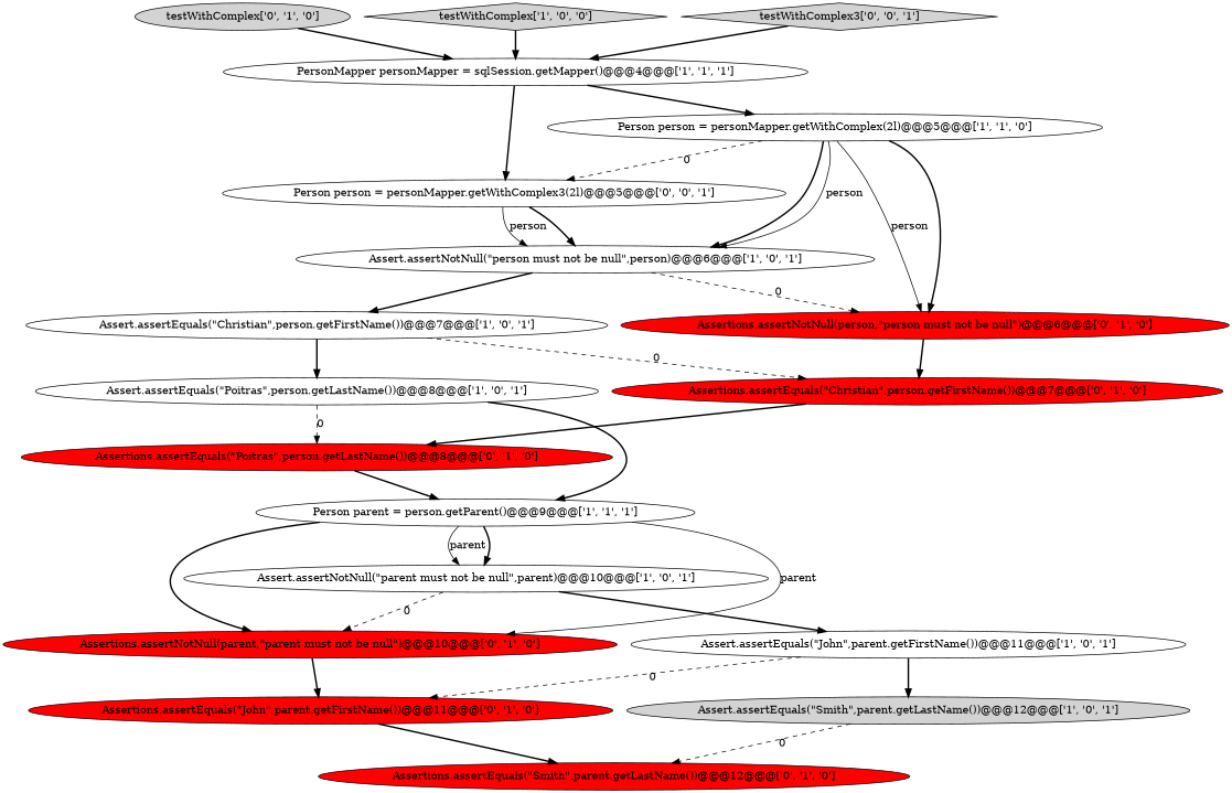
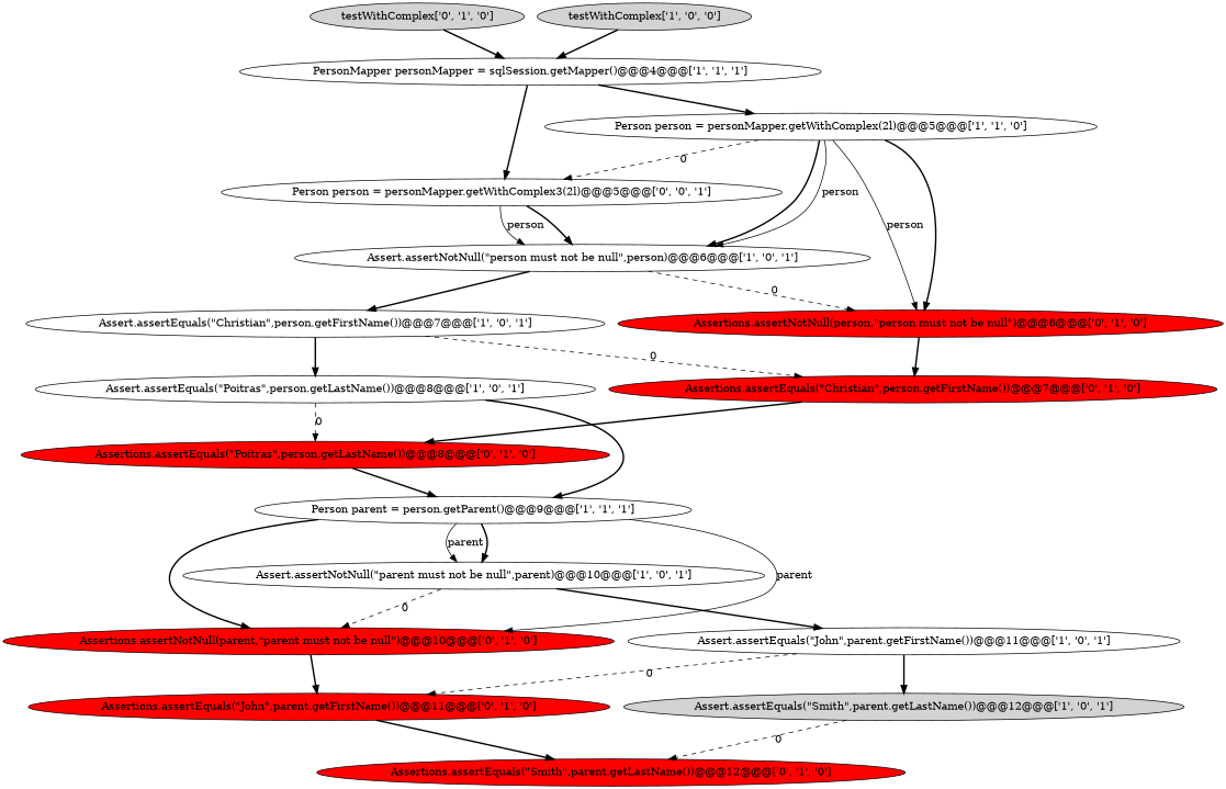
  digraph {
    fontname="DejaVu Serif"
    node [fillcolor=white fontname="DejaVu Serif" shape=ellipse style=filled]
    edge [fontname="DejaVu Serif" style=bold]
    n1 [label="Person person = personMapper.getWithComplex3(2l)@@@5@@@['0', '0', '1']"]
    n2 [label="Assert.assertNotNull(\"person must not be null\",person)@@@6@@@['1', '0', '1']"]
    n3 [fillcolor=red label="Assertions.assertNotNull(person,\"person must not be null\")@@@6@@@['0', '1', '0']"]
    n4 [label="Assert.assertEquals(\"Christian\",person.getFirstName())@@@7@@@['1', '0', '1']"]
    n5 [label="Person person = personMapper.getWithComplex(2l)@@@5@@@['1', '1', '0']"]
    n6 [fillcolor=red label="Assertions.assertEquals(\"Christian\",person.getFirstName())@@@7@@@['0', '1', '0']"]
    n7 [fillcolor=red label="Assertions.assertEquals(\"Poitras\",person.getLastName())@@@8@@@['0', '1', '0']"]
    n8 [label="Person parent = person.getParent()@@@9@@@['1', '1', '1']"]
    n9 [fillcolor=lightgray label="testWithComplex['0', '1', '0']"]
    n10 [label="PersonMapper personMapper = sqlSession.getMapper()@@@4@@@['1', '1', '1']"]
    n11 [fillcolor=red label="Assertions.assertNotNull(parent,\"parent must not be null\")@@@10@@@['0', '1', '0']"]
    n12 [fillcolor=red label="Assertions.assertEquals(\"John\",parent.getFirstName())@@@11@@@['0', '1', '0']"]
    n13 [fillcolor=red label="Assertions.assertEquals(\"Smith\",parent.getLastName())@@@12@@@['0', '1', '0']"]
    n14 [label="Assert.assertEquals(\"Poitras\",person.getLastName())@@@8@@@['1', '0', '1']"]
    n15 [label="Assert.assertNotNull(\"parent must not be null\",parent)@@@10@@@['1', '0', '1']"]
    n16 [label="Assert.assertEquals(\"John\",parent.getFirstName())@@@11@@@['1', '0', '1']"]
    n17 [fillcolor=lightgray label="Assert.assertEquals(\"Smith\",parent.getLastName())@@@12@@@['1', '0', '1']"]
-   n18 [fillcolor=lightgray label="testWithComplex['1', '0', '0']" shape=diamond]
-   n19 [fillcolor=lightgray label="testWithComplex3['0', '0', '1']" shape=diamond]
+   n18 [fillcolor=lightgray label="testWithComplex['1', '0', '0']"]
    n1 -> n2
    n1 -> n2 [label=person style=solid]
    n2 -> n3 [label=0 style=dashed]
    n2 -> n4
    n3 -> n6
    n4 -> n6 [label=0 style=dashed]
    n4 -> n14
    n5 -> n1 [label=0 style=dashed]
    n5 -> n2
    n5 -> n2 [label=person style=solid]
    n5 -> n3
    n5 -> n3 [label=person style=solid]
    n6 -> n7
    n7 -> n8
    n8 -> n11 [label=parent style=solid]
    n8 -> n11
    n8 -> n15
    n8 -> n15 [label=parent style=solid]
    n9 -> n10
    n10 -> n1
    n10 -> n5
    n11 -> n12
    n12 -> n13
    n14 -> n7 [label=0 style=dashed]
    n14 -> n8
    n15 -> n11 [label=0 style=dashed]
    n15 -> n16
    n16 -> n12 [label=0 style=dashed]
    n16 -> n17
    n17 -> n13 [label=0 style=dashed]
    n18 -> n10
-   n19 -> n10
  }
